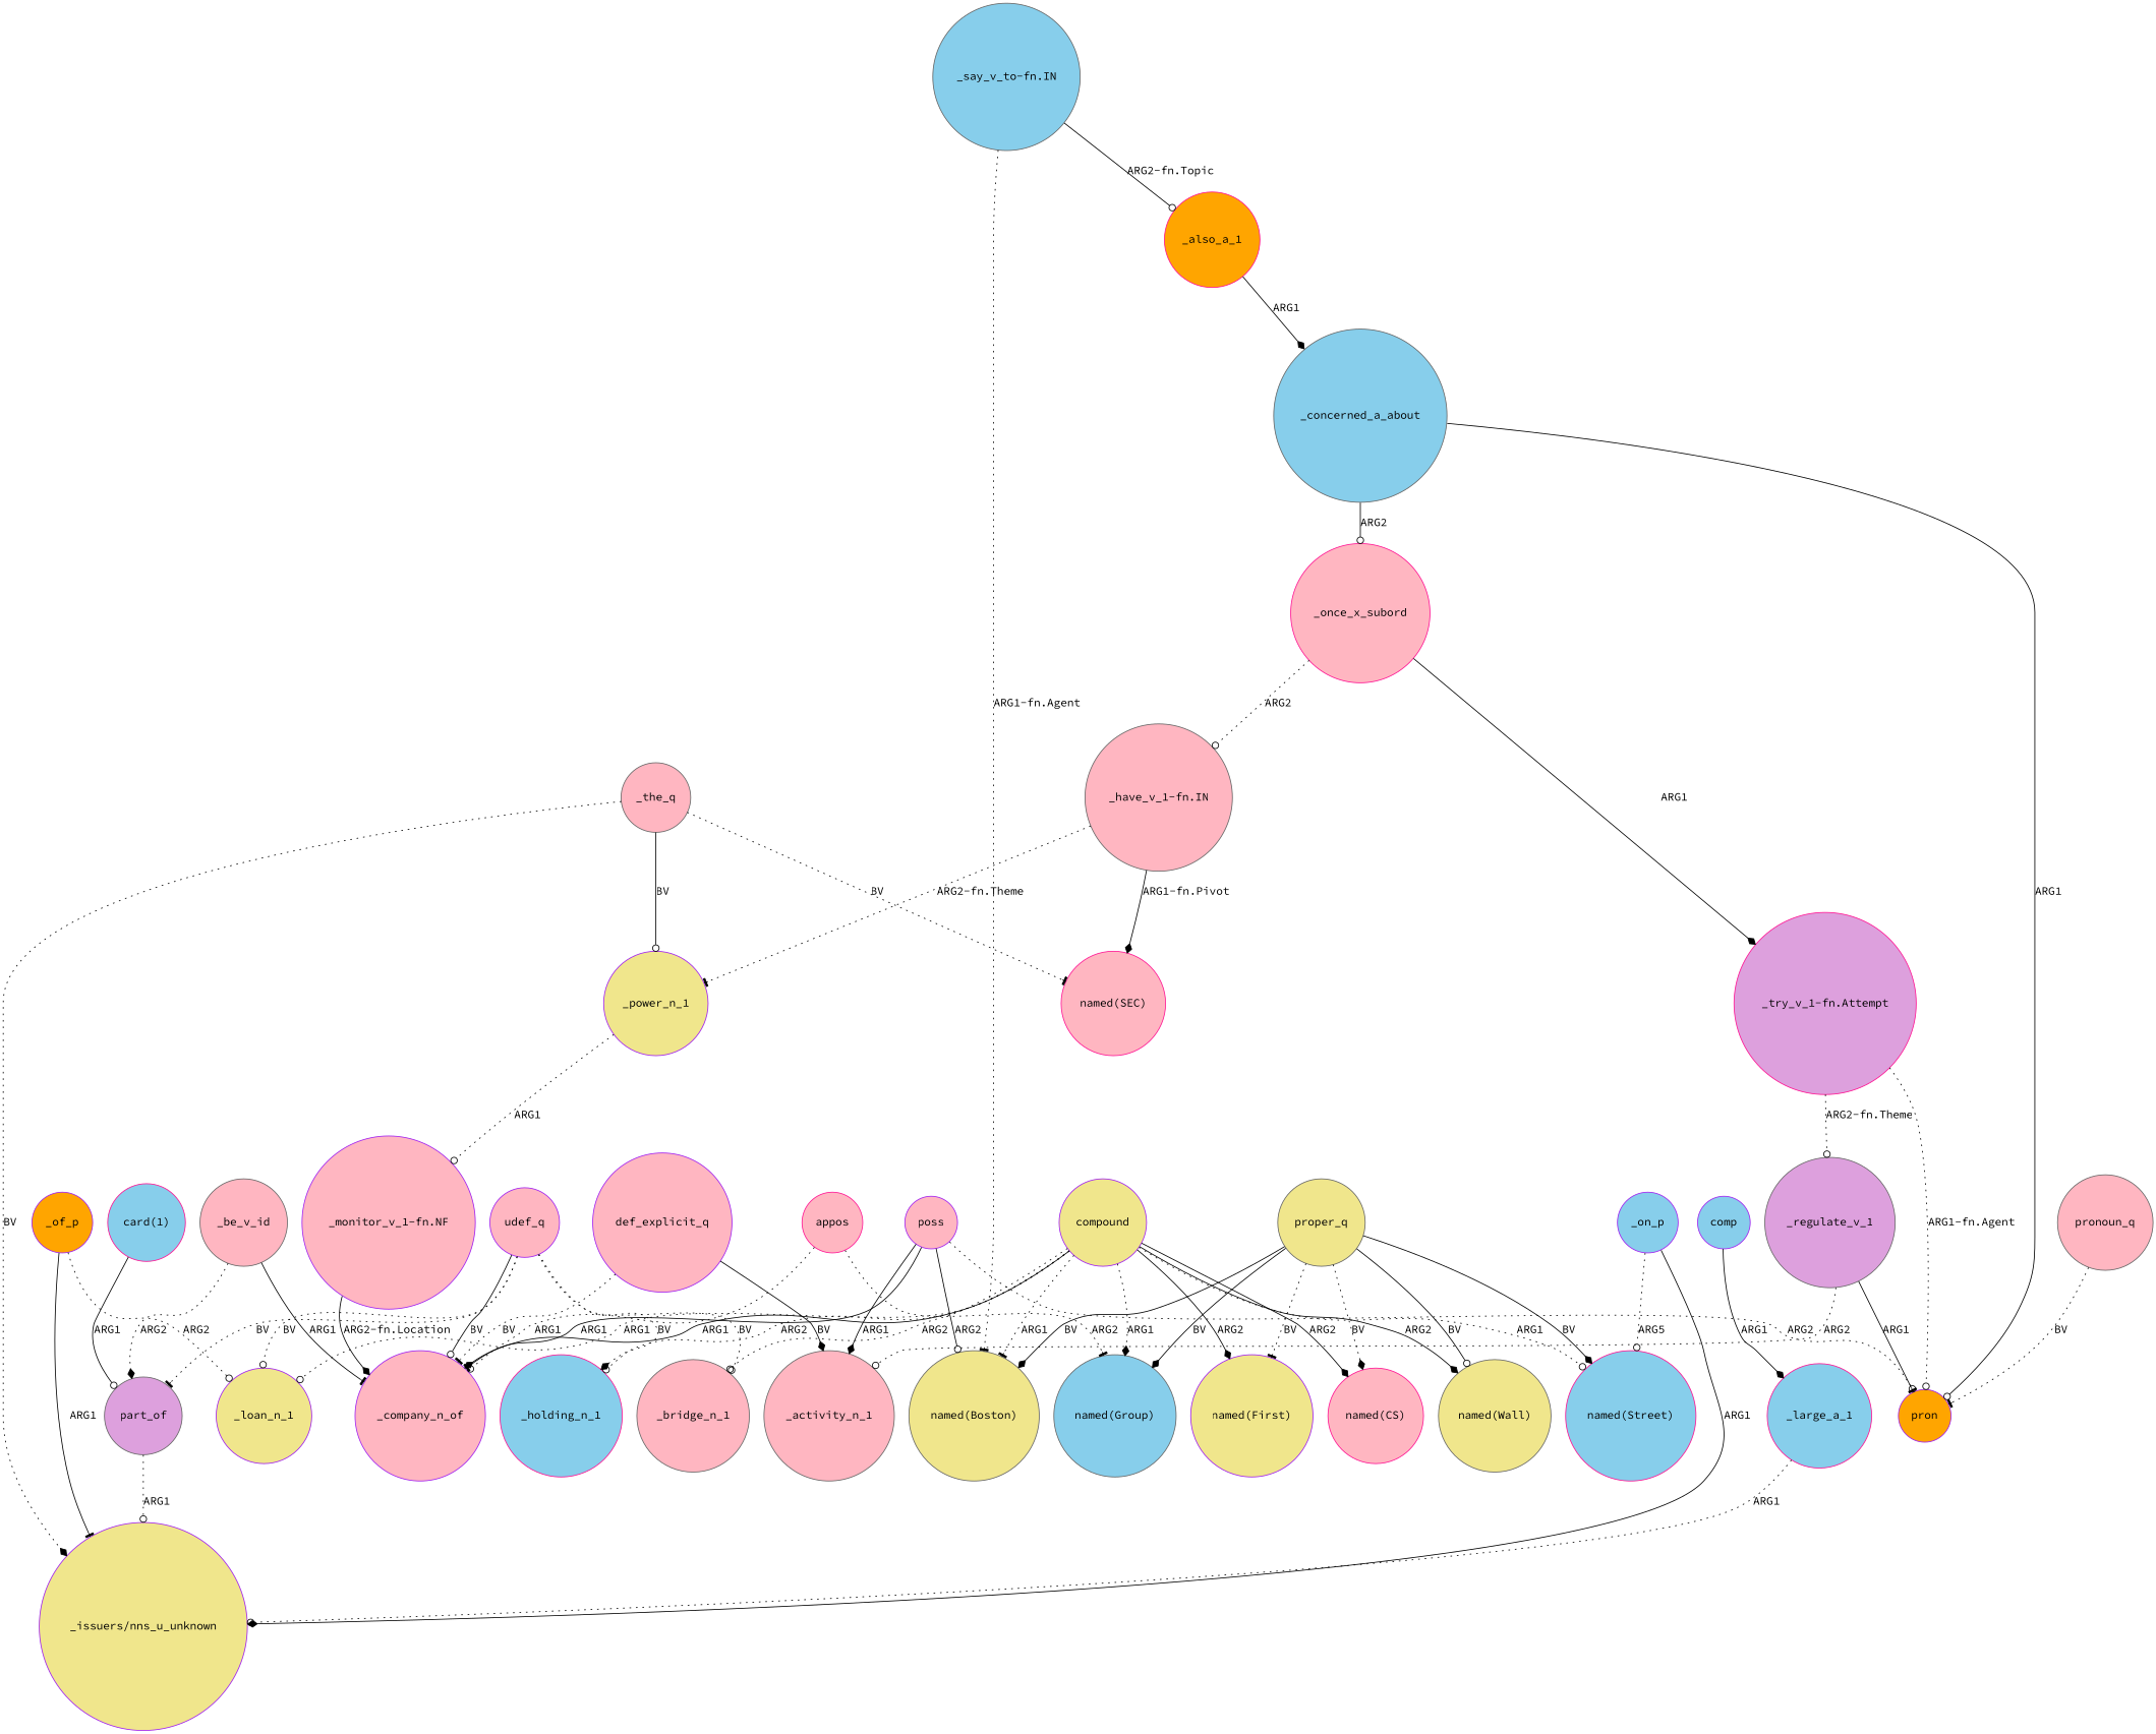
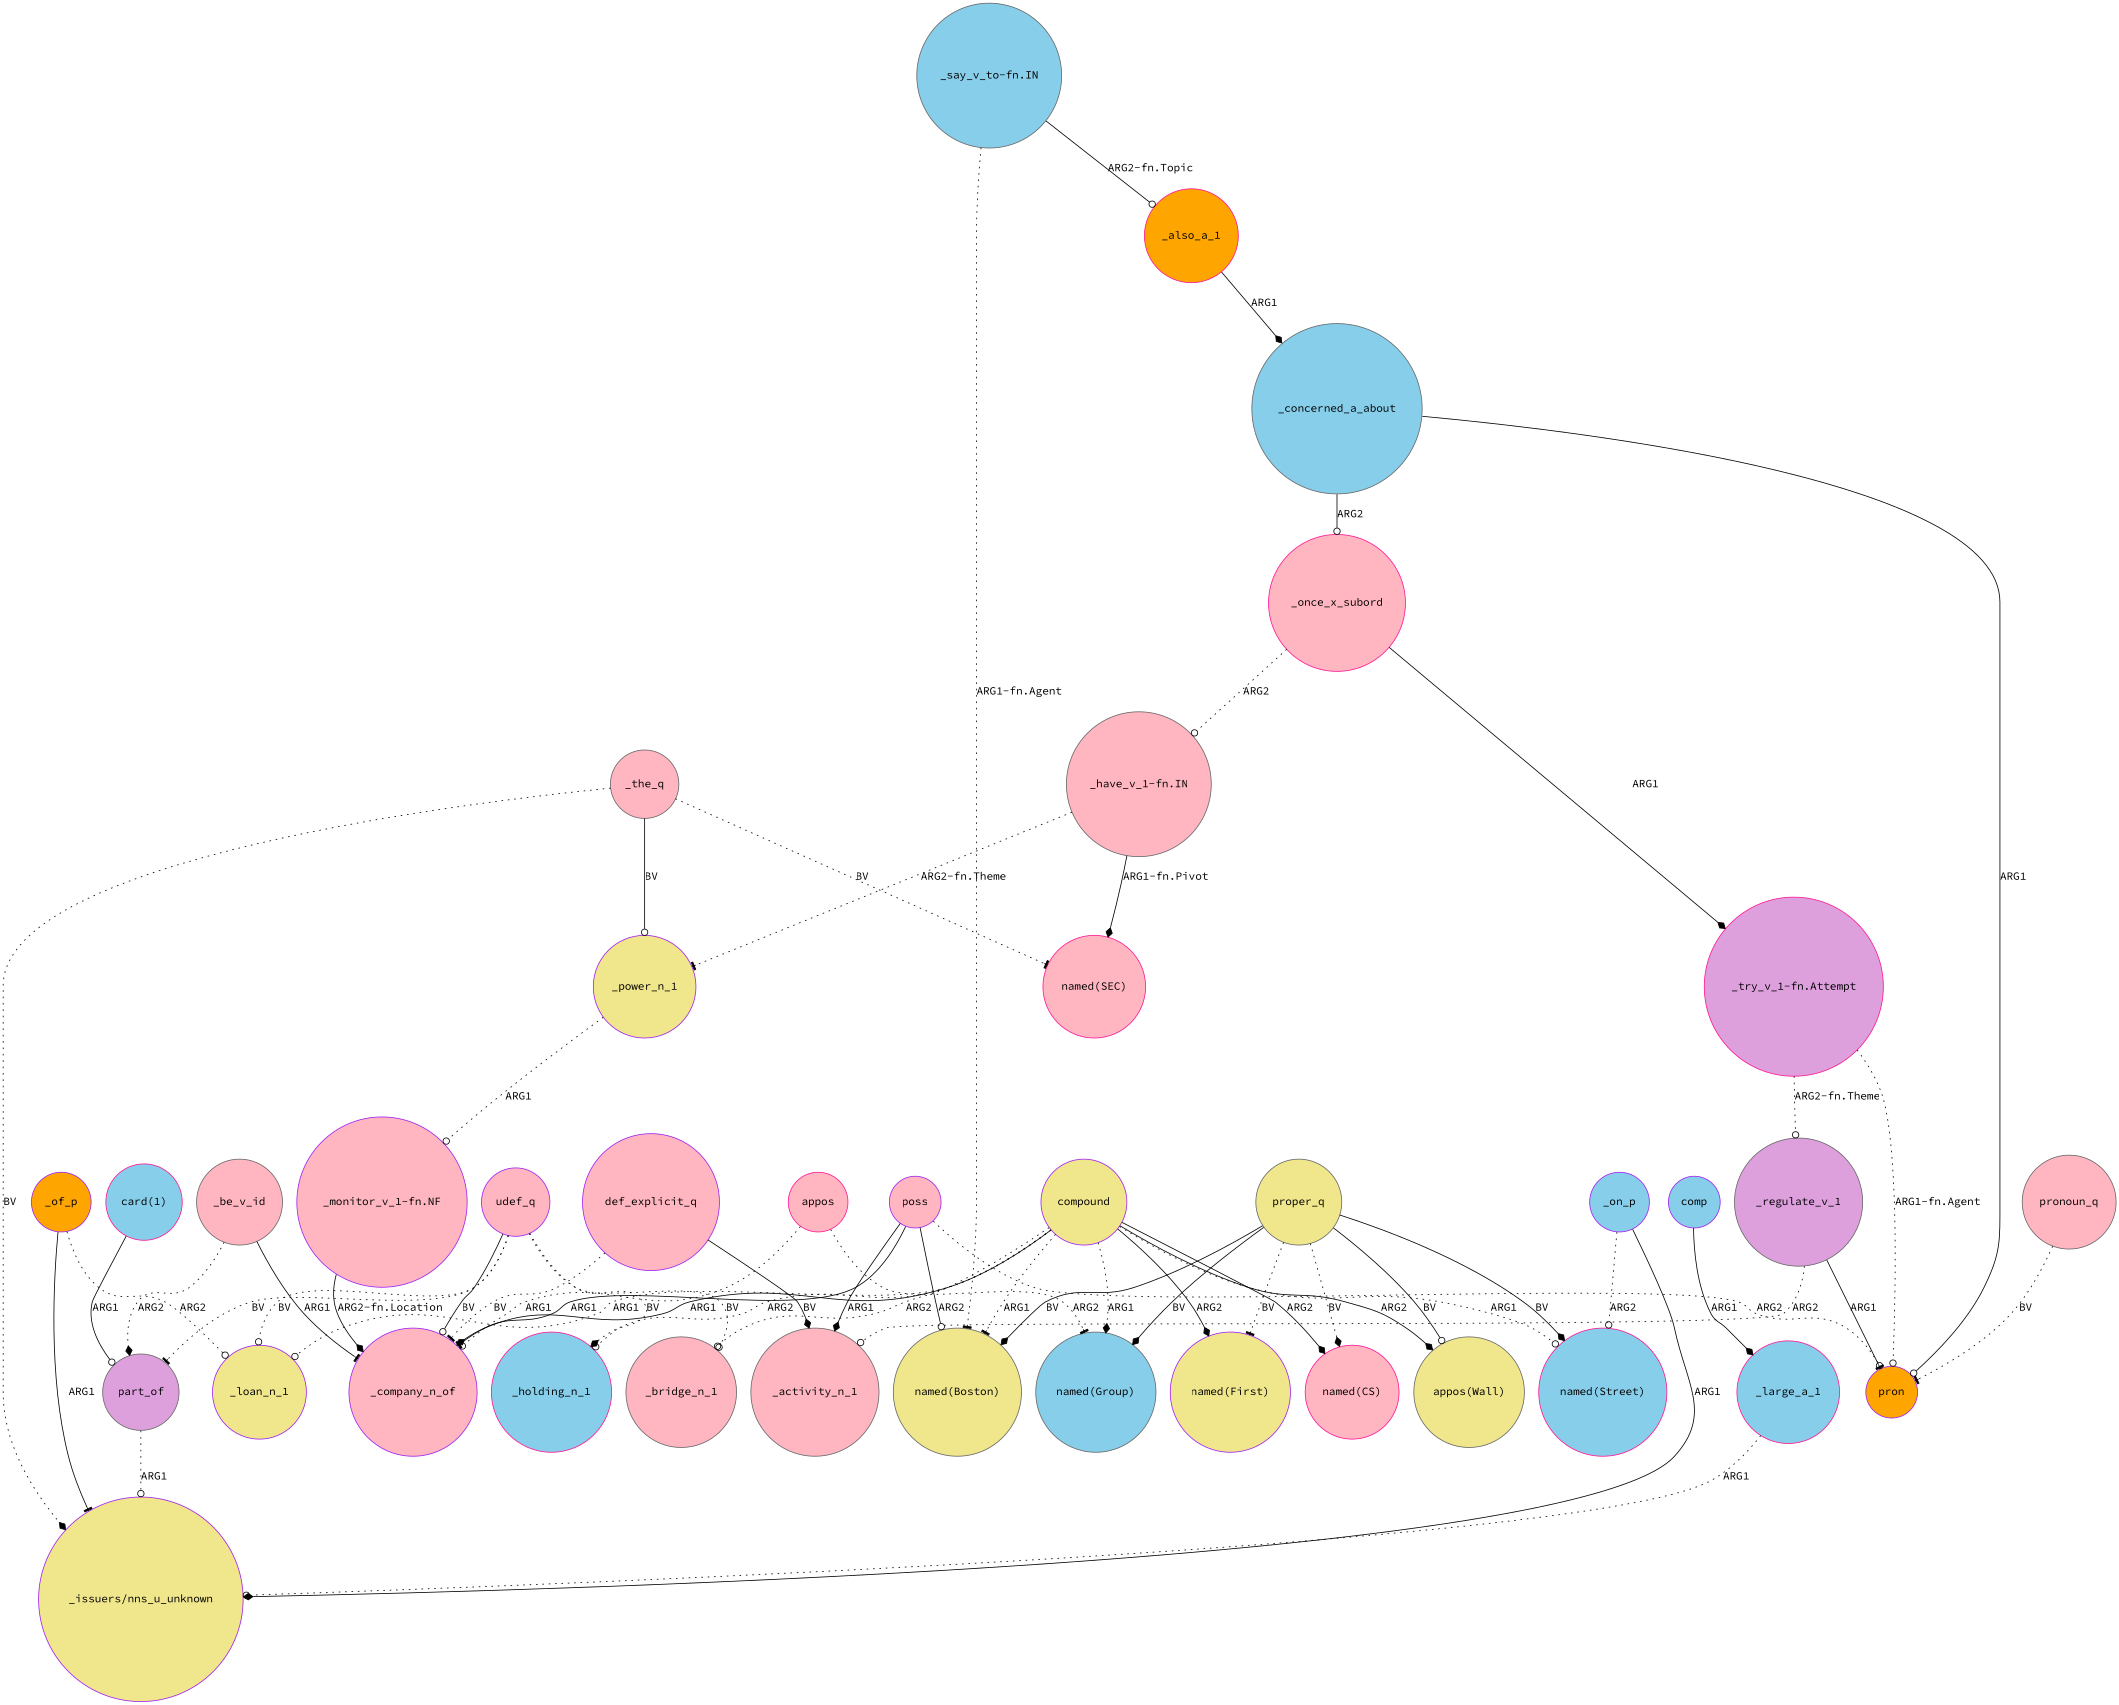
  digraph {
    fontname="Source Code Pro"
    node [color=purple fillcolor=lightpink fontname="Source Code Pro" shape=circle style=filled]
    edge [arrowhead=odot fontname="Source Code Pro" style=dotted]
    _power_n_1 [fillcolor=khaki]
    _the_q [color=gray40]
    "named(SEC)" [color=deeppink]
    "_issuers/nns_u_unknown" [fillcolor=khaki]
    "_monitor_v_1-fn.NF"
    _company_n_of
    proper_q [color=gray40 fillcolor=khaki]
    "named(Boston)" [color=gray40 fillcolor=khaki]
    "named(Street)" [color=deeppink fillcolor=skyblue]
-   "named(Wall)" [color=gray40 fillcolor=khaki]
+   "named(Wall)" [color=gray40 fillcolor=khaki label="appos(Wall)"]
    "named(First)" [fillcolor=khaki]
    "named(Group)" [color=gray40 fillcolor=skyblue]
    "named(CS)" [color=deeppink]
    udef_q
    part_of [color=gray40 fillcolor=plum]
    _holding_n_1 [color=deeppink fillcolor=skyblue]
    _bridge_n_1 [color=gray40]
    _loan_n_1 [fillcolor=khaki]
    "_say_v_to-fn.IN" [color=gray40 fillcolor=skyblue]
    _also_a_1 [color=deeppink fillcolor=orange]
    _concerned_a_about [color=gray40 fillcolor=skyblue]
    pron [fillcolor=orange]
    _once_x_subord [color=deeppink]
    "_have_v_1-fn.IN" [color=gray40]
    _large_a_1 [color=deeppink fillcolor=skyblue]
    poss
    _activity_n_1 [color=gray40]
    compound [fillcolor=khaki]
    comp [fillcolor=skyblue]
    _regulate_v_1 [color=gray40 fillcolor=plum]
    def_explicit_q
    "_try_v_1-fn.Attempt" [color=deeppink fillcolor=plum]
    pronoun_q [color=gray40]
    _of_p [fillcolor=orange]
    appos [color=deeppink]
    _on_p [fillcolor=skyblue]
    "card(1)" [color=deeppink fillcolor=skyblue]
    _be_v_id [color=gray40]
    _power_n_1 -> "_monitor_v_1-fn.NF" [label=ARG1]
    _the_q -> _power_n_1 [label=BV style=solid]
    _the_q -> "named(SEC)" [arrowhead=tee label=BV]
    _the_q -> "_issuers/nns_u_unknown" [arrowhead=diamond label=BV]
    "_monitor_v_1-fn.NF" -> _company_n_of [arrowhead=diamond label="ARG2-fn.Location" style=solid]
    proper_q -> "named(Boston)" [arrowhead=diamond label=BV style=solid]
    proper_q -> "named(Street)" [arrowhead=diamond label=BV style=solid]
    proper_q -> "named(Wall)" [label=BV style=solid]
    proper_q -> "named(First)" [arrowhead=tee label=BV]
    proper_q -> "named(Group)" [arrowhead=diamond label=BV style=solid]
    proper_q -> "named(CS)" [arrowhead=diamond label=BV]
    udef_q -> _company_n_of [label=BV style=solid]
    udef_q -> part_of [arrowhead=tee label=BV]
    udef_q -> _holding_n_1 [label=BV]
    udef_q -> _bridge_n_1 [label=BV]
    udef_q -> _loan_n_1 [label=BV]
    part_of -> "_issuers/nns_u_unknown" [label=ARG1]
    "_say_v_to-fn.IN" -> "named(Boston)" [arrowhead=tee label="ARG1-fn.Agent"]
    "_say_v_to-fn.IN" -> _also_a_1 [label="ARG2-fn.Topic" style=solid]
    _also_a_1 -> _concerned_a_about [arrowhead=diamond label=ARG1 style=solid]
    _concerned_a_about -> pron [label=ARG1 style=solid]
    _concerned_a_about -> _once_x_subord [label=ARG2 style=solid]
    _once_x_subord -> "_have_v_1-fn.IN" [label=ARG2]
    _once_x_subord -> "_try_v_1-fn.Attempt" [arrowhead=diamond label=ARG1 style=solid]
    "_have_v_1-fn.IN" -> _power_n_1 [arrowhead=tee label="ARG2-fn.Theme"]
    "_have_v_1-fn.IN" -> "named(SEC)" [arrowhead=diamond label="ARG1-fn.Pivot" style=solid]
    _large_a_1 -> "_issuers/nns_u_unknown" [label=ARG1]
    poss -> _company_n_of [arrowhead=tee label=ARG1 style=solid]
    poss -> "named(Boston)" [label=ARG2 style=solid]
    poss -> pron [label=ARG2]
    poss -> _activity_n_1 [arrowhead=diamond label=ARG1 style=solid]
    compound -> _company_n_of [arrowhead=diamond label=ARG1 style=solid]
    compound -> "named(Boston)" [arrowhead=tee label=ARG1]
    compound -> "named(Street)" [label=ARG1]
    compound -> "named(Wall)" [arrowhead=diamond label=ARG2 style=solid]
    compound -> "named(First)" [arrowhead=diamond label=ARG2 style=solid]
    compound -> "named(Group)" [arrowhead=diamond label=ARG1]
    compound -> "named(CS)" [arrowhead=diamond label=ARG2 style=solid]
    compound -> _holding_n_1 [arrowhead=diamond label=ARG2]
    compound -> _bridge_n_1 [label=ARG2]
    compound -> _loan_n_1 [label=ARG1]
    comp -> _large_a_1 [arrowhead=diamond label=ARG1 style=solid]
    _regulate_v_1 -> pron [arrowhead=tee label=ARG1 style=solid]
    _regulate_v_1 -> _activity_n_1 [label=ARG2]
    def_explicit_q -> _company_n_of [arrowhead=tee label=BV]
    def_explicit_q -> _activity_n_1 [arrowhead=diamond label=BV style=solid]
    "_try_v_1-fn.Attempt" -> pron [label="ARG1-fn.Agent"]
    "_try_v_1-fn.Attempt" -> _regulate_v_1 [label="ARG2-fn.Theme"]
    pronoun_q -> pron [arrowhead=tee label=BV]
    _of_p -> "_issuers/nns_u_unknown" [arrowhead=tee label=ARG1 style=solid]
    _of_p -> _loan_n_1 [label=ARG2]
    appos -> _company_n_of [label=ARG1]
    appos -> "named(Group)" [arrowhead=tee label=ARG2]
    _on_p -> "_issuers/nns_u_unknown" [arrowhead=diamond label=ARG1 style=solid]
-   _on_p -> "named(Street)" [label=ARG5]
+   _on_p -> "named(Street)" [label=ARG2]
    "card(1)" -> part_of [label=ARG1 style=solid]
    _be_v_id -> _company_n_of [arrowhead=tee label=ARG1 style=solid]
    _be_v_id -> part_of [arrowhead=diamond label=ARG2]
  }
